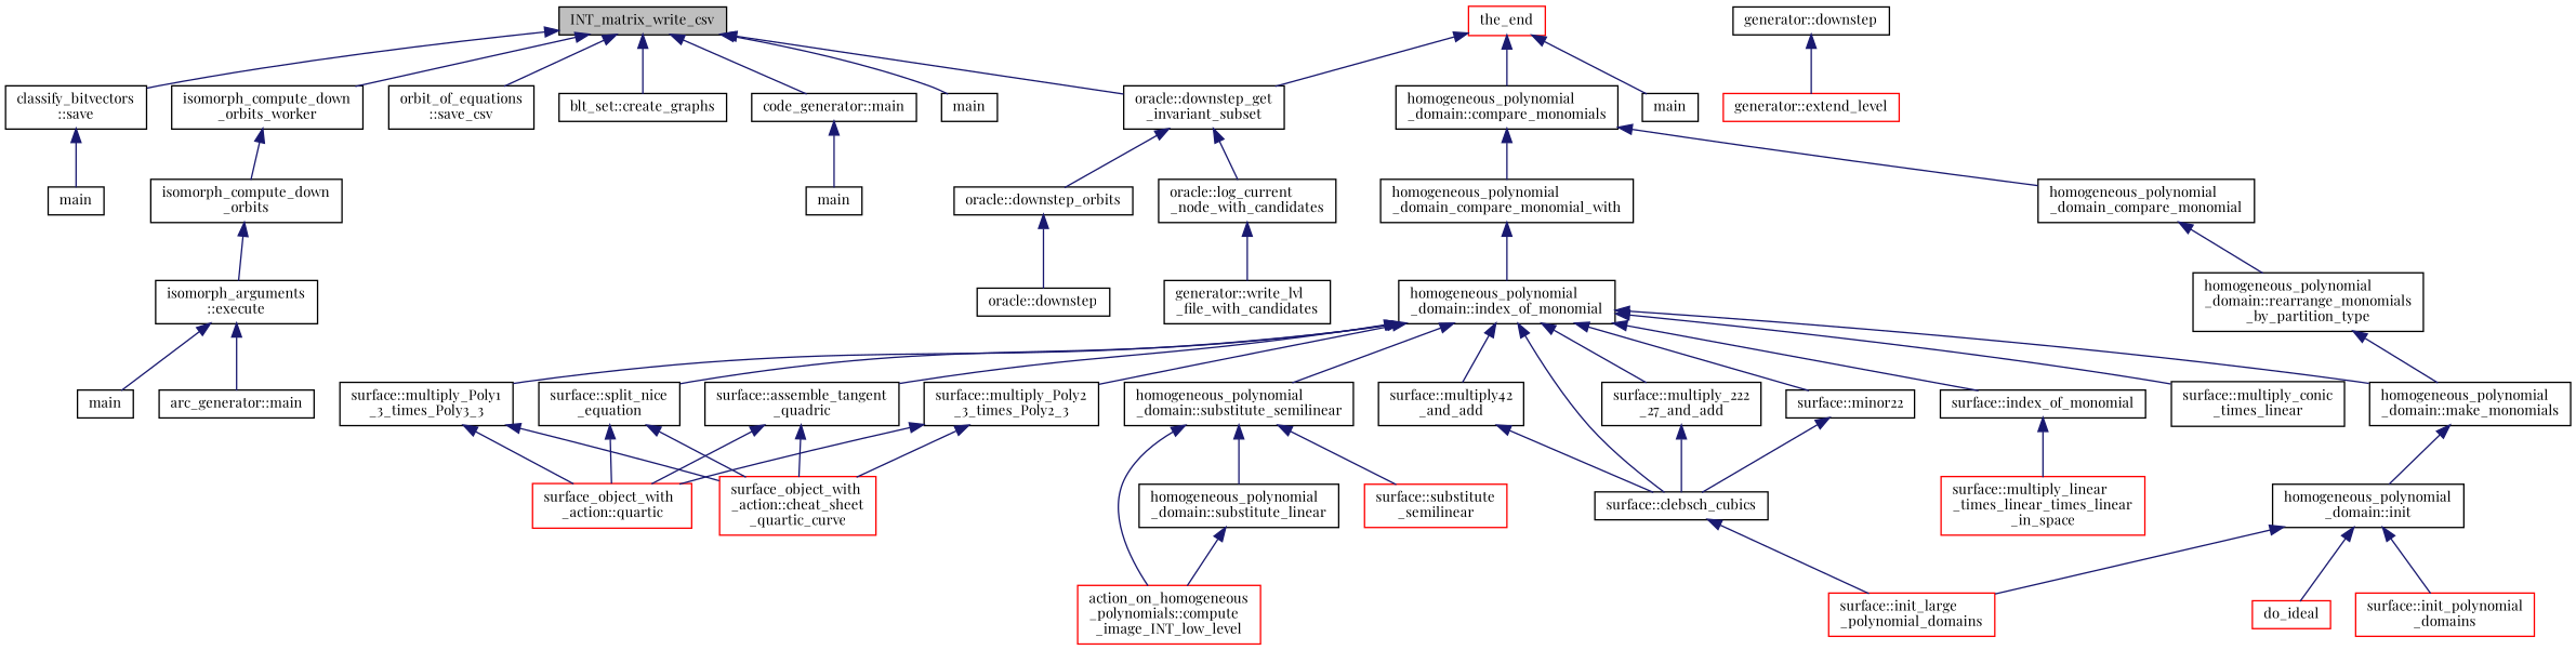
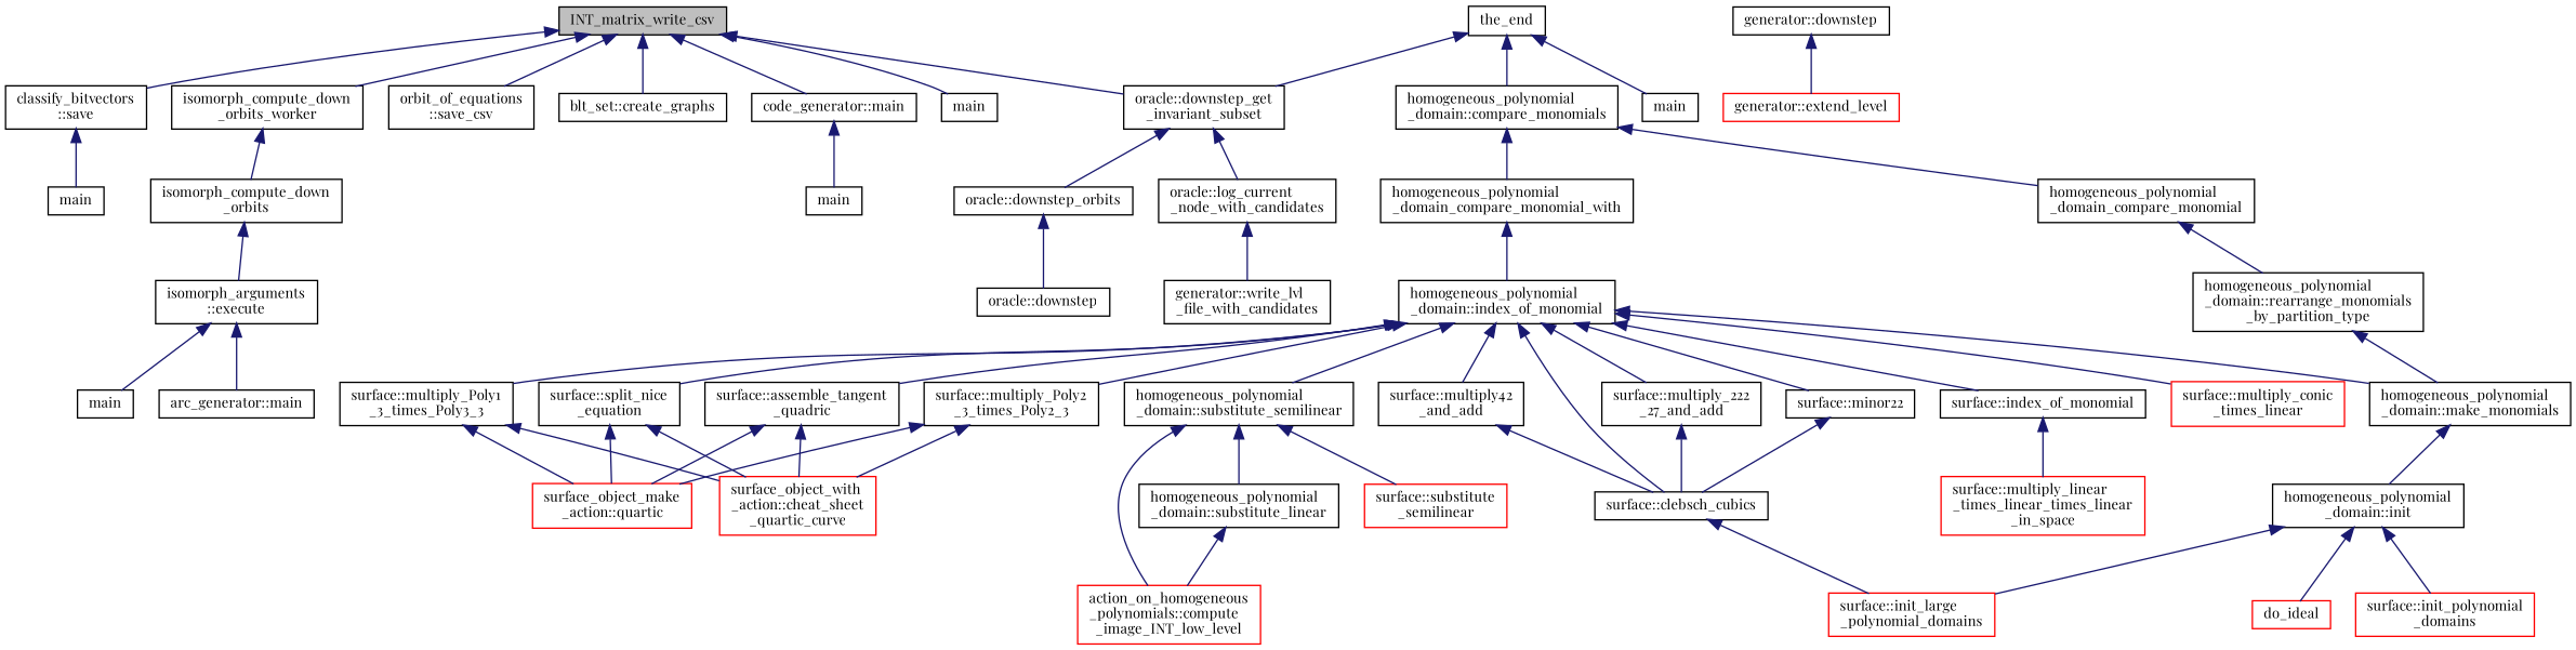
  digraph {
    fontname="Playfair Display"
    rankdir=TB
    node [color=black fillcolor=white fontname="Playfair Display" fontsize=10 shape=record style=filled]
    edge [color=midnightblue dir=back fontname="Playfair Display" fontsize=10 labelfontname=Helvetica labelfontsize=10 style=solid]
    n1 [fillcolor=grey75 fontcolor=black height=0.2 label=INT_matrix_write_csv width=0.4]
    n2 [height=0.2 label="blt_set::create_graphs" width=0.4]
    n3 [height=0.2 label="code_generator::main" width=0.4]
    n4 [height=0.2 label=main width=0.4]
    n5 [height=0.2 label="classify_bitvectors\l::save" width=0.4]
    n6 [height=0.2 label="isomorph_compute_down\l_orbits_worker" width=0.4]
    n7 [height=0.2 label="orbit_of_equations\l::save_csv" width=0.4]
    n8 [height=0.2 label="oracle::downstep_get\l_invariant_subset" width=0.4]
    n9 [height=0.2 label=main width=0.4]
-   n10 [color=red height=0.2 label=the_end width=0.4]
+   n10 [height=0.2 label=the_end width=0.4]
    n11 [height=0.2 label=main width=0.4]
    n12 [height=0.2 label="homogeneous_polynomial\l_domain::compare_monomials" width=0.4]
    n13 [height=0.2 label=main width=0.4]
    n14 [height=0.2 label="isomorph_compute_down\l_orbits" width=0.4]
    n15 [height=0.2 label="homogeneous_polynomial\l_domain_compare_monomial_with" width=0.4]
    n16 [height=0.2 label="homogeneous_polynomial\l_domain_compare_monomial" width=0.4]
    n17 [height=0.2 label="oracle::log_current\l_node_with_candidates" width=0.4]
    n18 [height=0.2 label="oracle::downstep_orbits" width=0.4]
    n19 [height=0.2 label="homogeneous_polynomial\l_domain::index_of_monomial" width=0.4]
    n20 [height=0.2 label="homogeneous_polynomial\l_domain::rearrange_monomials\l_by_partition_type" width=0.4]
    n21 [height=0.2 label="homogeneous_polynomial\l_domain::make_monomials" width=0.4]
    n22 [height=0.2 label="homogeneous_polynomial\l_domain::substitute_semilinear" width=0.4]
    n23 [height=0.2 label="surface::index_of_monomial" width=0.4]
-   n24 [height=0.2 label="surface::multiply_conic\l_times_linear" width=0.4]
+   n24 [color=red height=0.2 label="surface::multiply_conic\l_times_linear" width=0.4]
    n25 [height=0.2 label="surface::multiply_Poly2\l_3_times_Poly2_3" width=0.4]
    n26 [height=0.2 label="surface::multiply_Poly1\l_3_times_Poly3_3" width=0.4]
    n27 [height=0.2 label="surface::clebsch_cubics" width=0.4]
    n28 [height=0.2 label="surface::multiply_222\l_27_and_add" width=0.4]
    n29 [height=0.2 label="surface::minor22" width=0.4]
    n30 [height=0.2 label="surface::multiply42\l_and_add" width=0.4]
    n31 [height=0.2 label="surface::split_nice\l_equation" width=0.4]
    n32 [height=0.2 label="surface::assemble_tangent\l_quadric" width=0.4]
    n33 [height=0.2 label="homogeneous_polynomial\l_domain::init" width=0.4]
    n34 [height=0.2 label="homogeneous_polynomial\l_domain::substitute_linear" width=0.4]
    n35 [color=red height=0.2 label="action_on_homogeneous\l_polynomials::compute\l_image_INT_low_level" width=0.4]
    n36 [color=red height=0.2 label="surface::substitute\l_semilinear" width=0.4]
    n37 [color=red height=0.2 label="surface::multiply_linear\l_times_linear_times_linear\l_in_space" width=0.4]
-   n38 [color=red height=0.2 label="surface_object_with\l_action::quartic" width=0.4]
+   n38 [color=red height=0.2 label="surface_object_make\l_action::quartic" width=0.4]
    n39 [color=red height=0.2 label="surface_object_with\l_action::cheat_sheet\l_quartic_curve" width=0.4]
    n40 [color=red height=0.2 label="surface::init_large\l_polynomial_domains" width=0.4]
    n41 [color=red height=0.2 label=do_ideal width=0.4]
    n42 [color=red height=0.2 label="surface::init_polynomial\l_domains" width=0.4]
    n43 [height=0.2 label="generator::write_lvl\l_file_with_candidates" width=0.4]
    n44 [height=0.2 label="oracle::downstep" width=0.4]
    n45 [height=0.2 label="generator::downstep" width=0.4]
    n46 [color=red height=0.2 label="generator::extend_level" width=0.4]
    n47 [height=0.2 label="isomorph_arguments\l::execute" width=0.4]
    n48 [height=0.2 label=main width=0.4]
    n49 [height=0.2 label="arc_generator::main" width=0.4]
    n1 -> n2
    n1 -> n3
    n1 -> n4
    n1 -> n5
    n1 -> n6
    n1 -> n7
    n1 -> n8
    n3 -> n9
    n5 -> n13
    n6 -> n14
    n8 -> n17
    n8 -> n18
    n10 -> n8
    n10 -> n11
    n10 -> n12
    n12 -> n15
    n12 -> n16
    n14 -> n47
    n15 -> n19
    n16 -> n20
    n17 -> n43
    n18 -> n44
    n19 -> n21
    n19 -> n22
    n19 -> n23
    n19 -> n24
    n19 -> n25
    n19 -> n26
    n19 -> n27
    n19 -> n28
    n19 -> n29
    n19 -> n30
    n19 -> n31
    n19 -> n32
    n20 -> n21
    n21 -> n33
    n22 -> n34
    n22 -> n35
    n22 -> n36
    n23 -> n37
    n25 -> n38
    n25 -> n39
    n26 -> n38
    n26 -> n39
    n27 -> n40
    n28 -> n27
    n29 -> n27
    n30 -> n27
    n31 -> n38
    n31 -> n39
    n32 -> n38
    n32 -> n39
    n33 -> n40
    n33 -> n41
    n33 -> n42
    n34 -> n35
    n45 -> n46
    n47 -> n48
    n47 -> n49
  }
